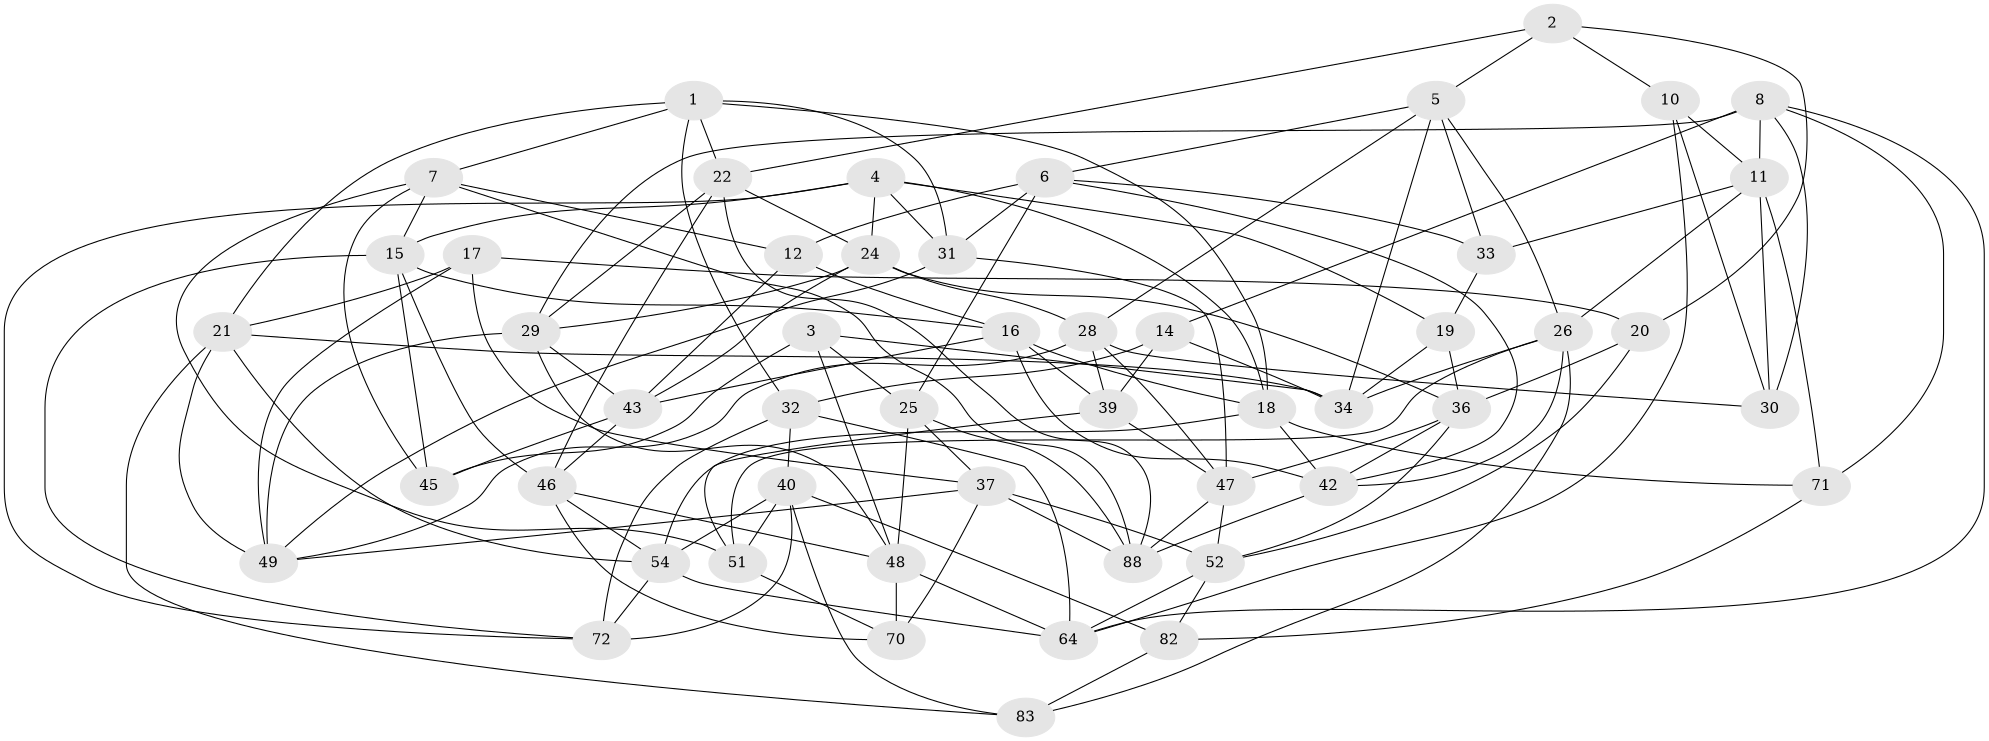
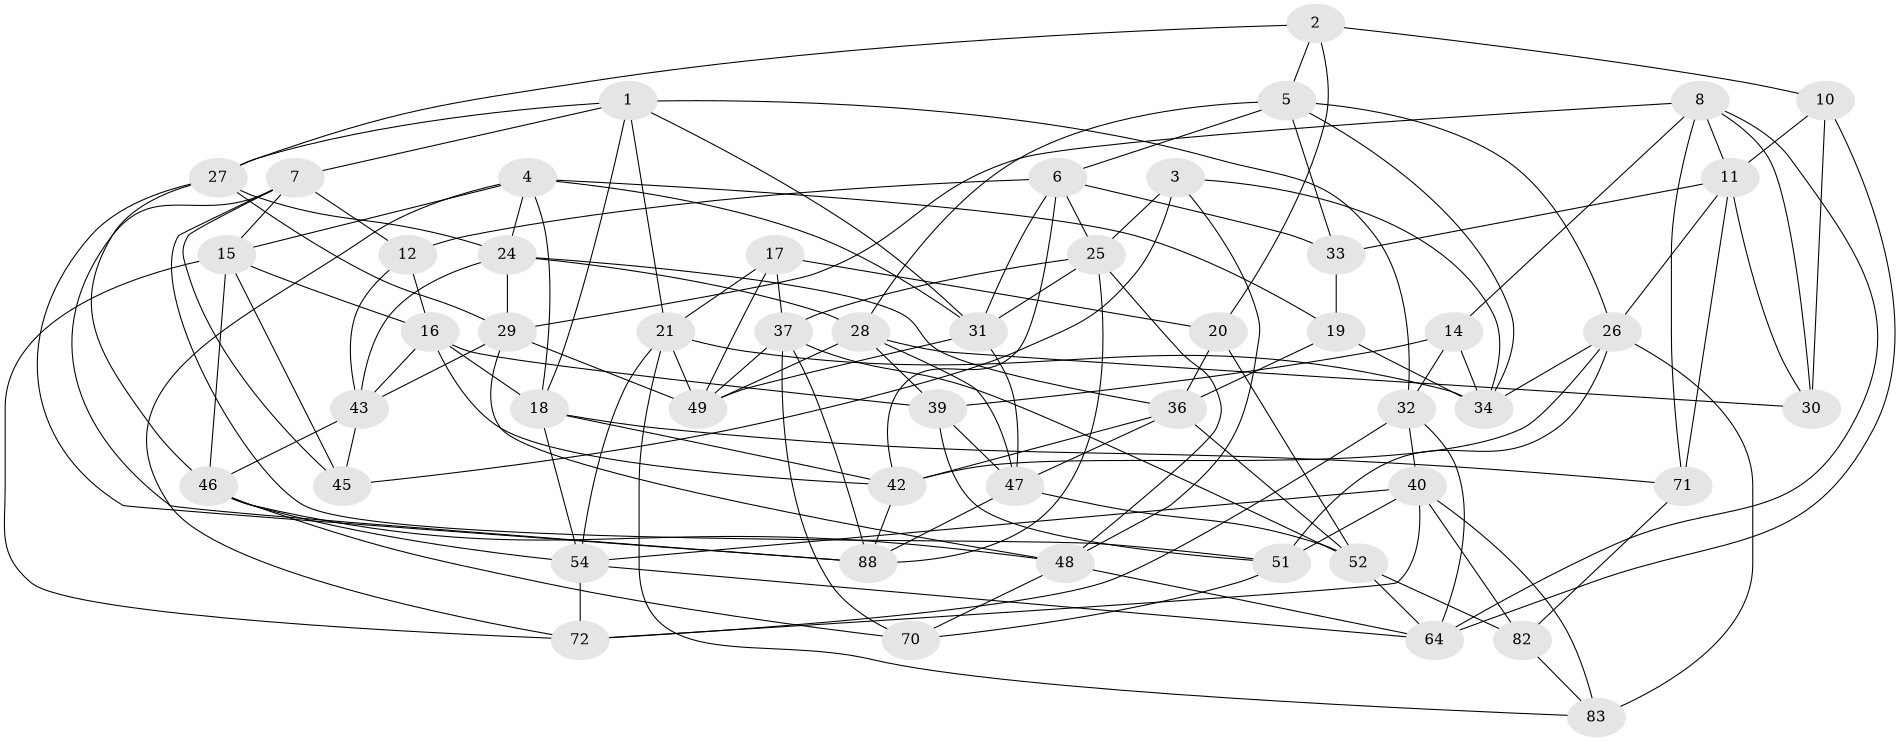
  graph {
    node [color=gray90 style=filled]
    1 [super="+67"]
    7 [super="+57"]
    18 [super="+78"]
    21 [super="+77"]
-   22 [super="+80"]
+   22 [super="+80" label=27]
    31 [super="+38"]
    32 [super="+81"]
    45
    15 [super="+89"]
    12
    51 [super="+66"]
    n12 [label=88 super="+86"]
    42 [super="+55"]
    71
    54 [super="+79"]
    34 [super="+74"]
    49 [super="+62"]
    83
    24 [super="+61"]
    29 [super="+33"]
    46 [super="+65"]
    47 [super="+68"]
    72 [super="+76"]
    64 [super="+84"]
    40 [super="+50"]
    5 [super="+9"]
    6 [super="+41"]
    n28 [label=33]
    26 [super="+85"]
    28 [super="+60"]
    2
    10
    20 [super="+63"]
    11 [super="+27"]
    30
    36 [super="+87"]
    52 [super="+75"]
    25 [super="+56"]
    48 [super="+53"]
    37 [super="+44"]
    3
    70
    4 [super="+35"]
    19
    16 [super="+23"]
    43 [super="+88"]
    39 [super="+59"]
    8 [super="+73"]
    14
    82
    17 [super="+69"]
    1 -- 7
    1 -- 18
    1 -- 21
    1 -- 22
    1 -- 31
    1 -- 32
    7 -- 45
    7 -- 15
    7 -- 12
    7 -- 51
    7 -- n12
    18 -- 42
    18 -- 71
    18 -- 54
    21 -- 54
    21 -- 34
    21 -- 49
    21 -- 83
    22 -- n12
    22 -- 24
    22 -- 29
    22 -- 46
    31 -- 49
    31 -- 47
    32 -- 72 [weight=2]
    32 -- 64
    32 -- 40
    15 -- 45
    15 -- 46
    15 -- 72
    15 -- 16
    12 -- 16
    12 -- 43
    51 -- 70
    42 -- n12
    71 -- 82
    54 -- 72
    54 -- 64
    24 -- 29
    24 -- 28
    24 -- 36
    24 -- 43
    29 -- 49
    29 -- 48
    29 -- 43
    46 -- 54
    46 -- 48
    46 -- 70
    47 -- n12
    47 -- 52
    40 -- 51
    40 -- 54
    40 -- 83
    40 -- 72
    40 -- 82
    5 -- 34
    5 -- 6
    5 -- n28
    5 -- 26
    5 -- 28
    6 -- 31
    6 -- 12
    6 -- 42
    6 -- n28
    6 -- 25
    n28 -- 19
    26 -- 51
    26 -- 42
    26 -- 34
    26 -- 83
    28 -- 49
    28 -- 47
    28 -- 30
    28 -- 39
    2 -- 22
    2 -- 5
    2 -- 10
    2 -- 20
    10 -- 64
    10 -- 11
    10 -- 30
    20 -- 36
    20 -- 52
    11 -- 71
    11 -- n28
    11 -- 26
    11 -- 30
    36 -- 42
    36 -- 47
    36 -- 52
    52 -- 64
    52 -- 82
+   25 -- 31
    25 -- n12
    25 -- 48
    25 -- 37
    48 -- 64
    48 -- 70
    37 -- n12
    37 -- 49
    37 -- 52
    37 -- 70
    3 -- 45
    3 -- 34
    3 -- 25
    3 -- 48
    4 -- 18
    4 -- 31
    4 -- 15
    4 -- 24
    4 -- 72
    4 -- 19
    19 -- 34
    19 -- 36
    16 -- 18
    16 -- 42
    16 -- 43
    16 -- 39
    43 -- 45
    43 -- 46
    39 -- 51 [weight=2]
    39 -- 47
    8 -- 71
    8 -- 29
    8 -- 64
    8 -- 11
    8 -- 30
    8 -- 14
    14 -- 32
    14 -- 34
    14 -- 39
    82 -- 83
    17 -- 21
    17 -- 49
    17 -- 20 [weight=3]
    17 -- 37
  }
